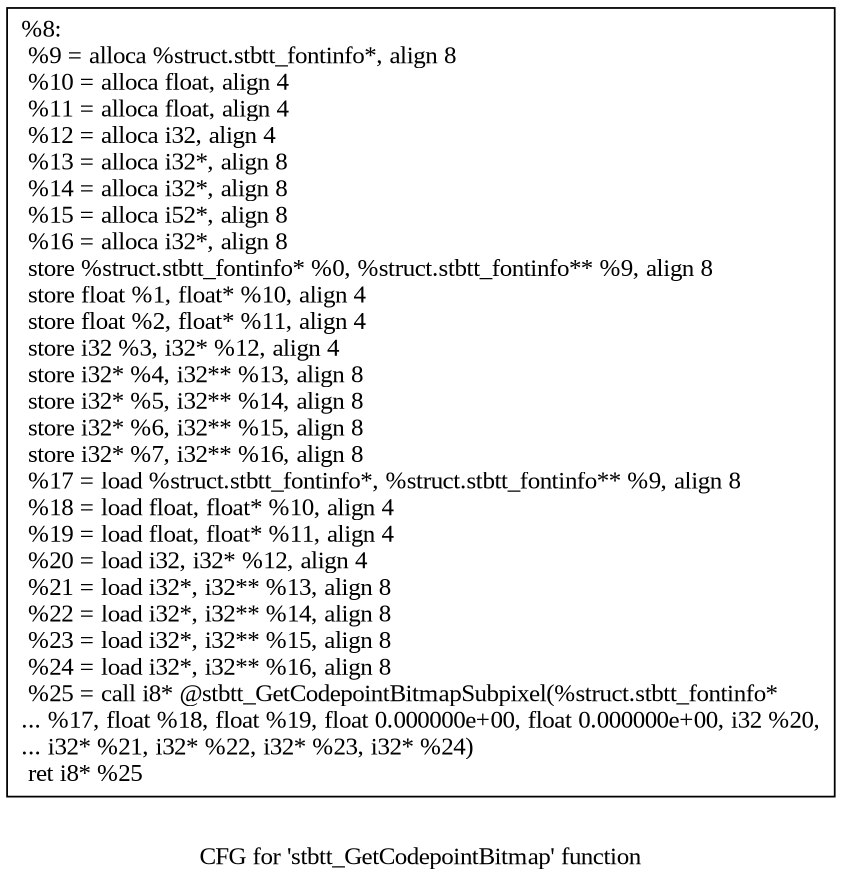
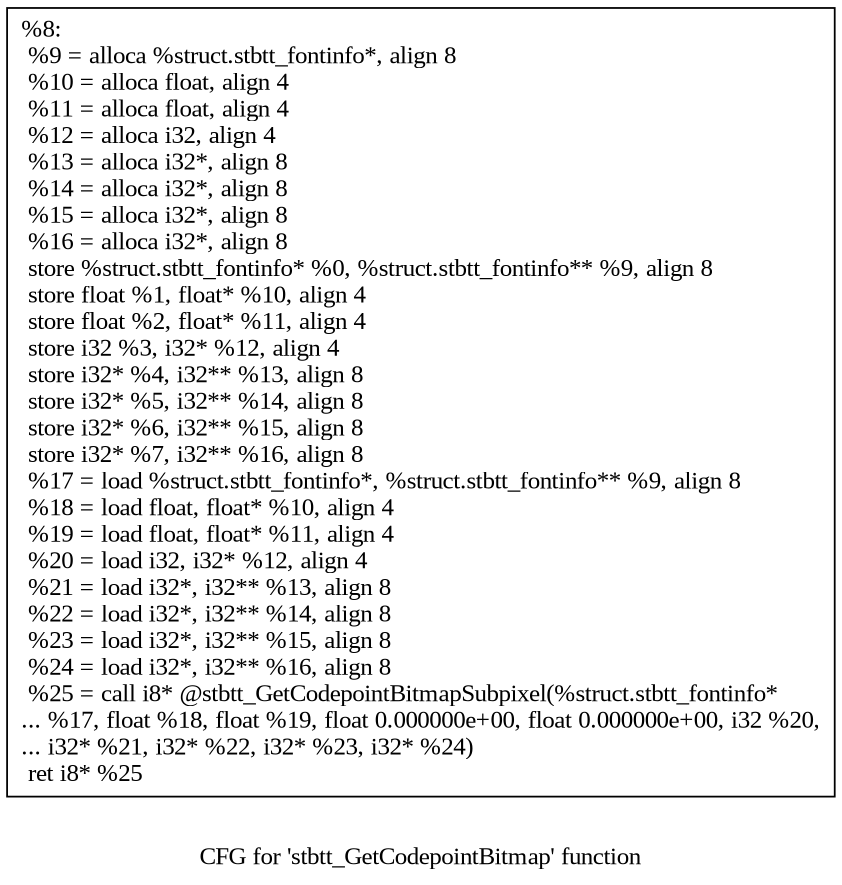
  digraph {
    label="CFG for 'stbtt_GetCodepointBitmap' function"
    fontname="Liberation Serif"
-   n1 [label="{%8:\l  %9 = alloca %struct.stbtt_fontinfo*, align 8\l  %10 = alloca float, align 4\l  %11 = alloca float, align 4\l  %12 = alloca i32, align 4\l  %13 = alloca i32*, align 8\l  %14 = alloca i32*, align 8\l  %15 = alloca i52*, align 8\l  %16 = alloca i32*, align 8\l  store %struct.stbtt_fontinfo* %0, %struct.stbtt_fontinfo** %9, align 8\l  store float %1, float* %10, align 4\l  store float %2, float* %11, align 4\l  store i32 %3, i32* %12, align 4\l  store i32* %4, i32** %13, align 8\l  store i32* %5, i32** %14, align 8\l  store i32* %6, i32** %15, align 8\l  store i32* %7, i32** %16, align 8\l  %17 = load %struct.stbtt_fontinfo*, %struct.stbtt_fontinfo** %9, align 8\l  %18 = load float, float* %10, align 4\l  %19 = load float, float* %11, align 4\l  %20 = load i32, i32* %12, align 4\l  %21 = load i32*, i32** %13, align 8\l  %22 = load i32*, i32** %14, align 8\l  %23 = load i32*, i32** %15, align 8\l  %24 = load i32*, i32** %16, align 8\l  %25 = call i8* @stbtt_GetCodepointBitmapSubpixel(%struct.stbtt_fontinfo*\l... %17, float %18, float %19, float 0.000000e+00, float 0.000000e+00, i32 %20,\l... i32* %21, i32* %22, i32* %23, i32* %24)\l  ret i8* %25\l}" shape=record fontname="Liberation Serif"]
+   n1 [label="{%8:\l  %9 = alloca %struct.stbtt_fontinfo*, align 8\l  %10 = alloca float, align 4\l  %11 = alloca float, align 4\l  %12 = alloca i32, align 4\l  %13 = alloca i32*, align 8\l  %14 = alloca i32*, align 8\l  %15 = alloca i32*, align 8\l  %16 = alloca i32*, align 8\l  store %struct.stbtt_fontinfo* %0, %struct.stbtt_fontinfo** %9, align 8\l  store float %1, float* %10, align 4\l  store float %2, float* %11, align 4\l  store i32 %3, i32* %12, align 4\l  store i32* %4, i32** %13, align 8\l  store i32* %5, i32** %14, align 8\l  store i32* %6, i32** %15, align 8\l  store i32* %7, i32** %16, align 8\l  %17 = load %struct.stbtt_fontinfo*, %struct.stbtt_fontinfo** %9, align 8\l  %18 = load float, float* %10, align 4\l  %19 = load float, float* %11, align 4\l  %20 = load i32, i32* %12, align 4\l  %21 = load i32*, i32** %13, align 8\l  %22 = load i32*, i32** %14, align 8\l  %23 = load i32*, i32** %15, align 8\l  %24 = load i32*, i32** %16, align 8\l  %25 = call i8* @stbtt_GetCodepointBitmapSubpixel(%struct.stbtt_fontinfo*\l... %17, float %18, float %19, float 0.000000e+00, float 0.000000e+00, i32 %20,\l... i32* %21, i32* %22, i32* %23, i32* %24)\l  ret i8* %25\l}" shape=record fontname="Liberation Serif"]
  }
